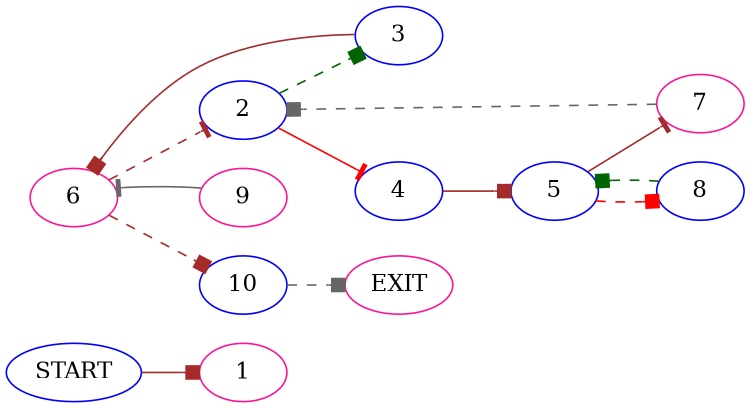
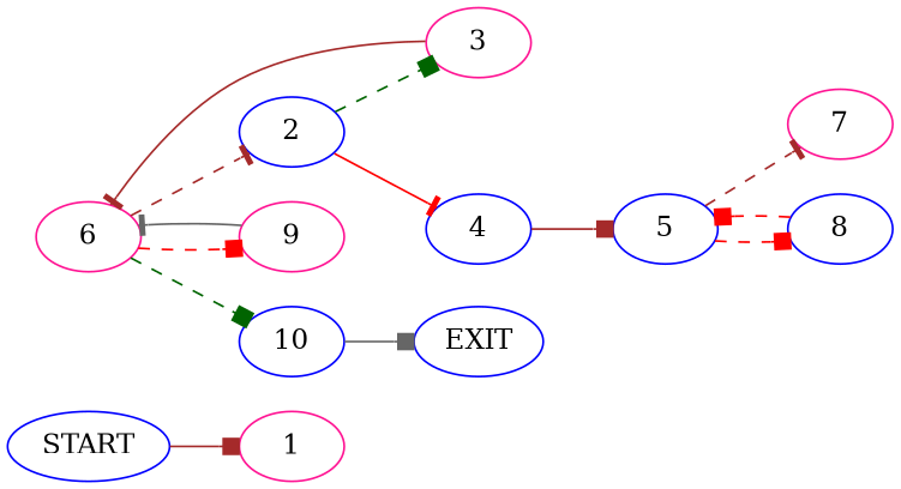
  digraph {
    rankdir=LR
    node [color=blue]
    edge [arrowhead=box color=brown style=dashed]
    n1 [label=START]
    1 [color=deeppink]
-   n3 [color=deeppink label=EXIT]
-   3
+   n3 [label=EXIT]
+   3 [color=deeppink]
    2
    4
    6 [color=deeppink]
    5
    9 [color=deeppink]
    10
    7 [color=deeppink]
    8
    n1 -> 1 [style=solid]
-   3 -> 6 [style=solid]
+   3 -> 6 [arrowhead=tee style=solid]
    2 -> 3 [color=darkgreen]
    2 -> 4 [arrowhead=tee color=red style=solid]
    4 -> 5 [style=solid]
    6 -> 2 [arrowhead=tee]
-   6 -> 10
-   5 -> 7 [arrowhead=tee style=solid]
+   6 -> 9 [color=red]
+   6 -> 10 [color=darkgreen]
+   5 -> 7 [arrowhead=tee]
    5 -> 8 [color=red]
    9 -> 6 [arrowhead=tee color=gray40 style=solid]
-   10 -> n3 [color=gray40]
-   7 -> 2 [color=gray40]
-   8 -> 5 [color=darkgreen]
+   10 -> n3 [color=gray40 style=solid]
+   8 -> 5 [color=red]
  }
